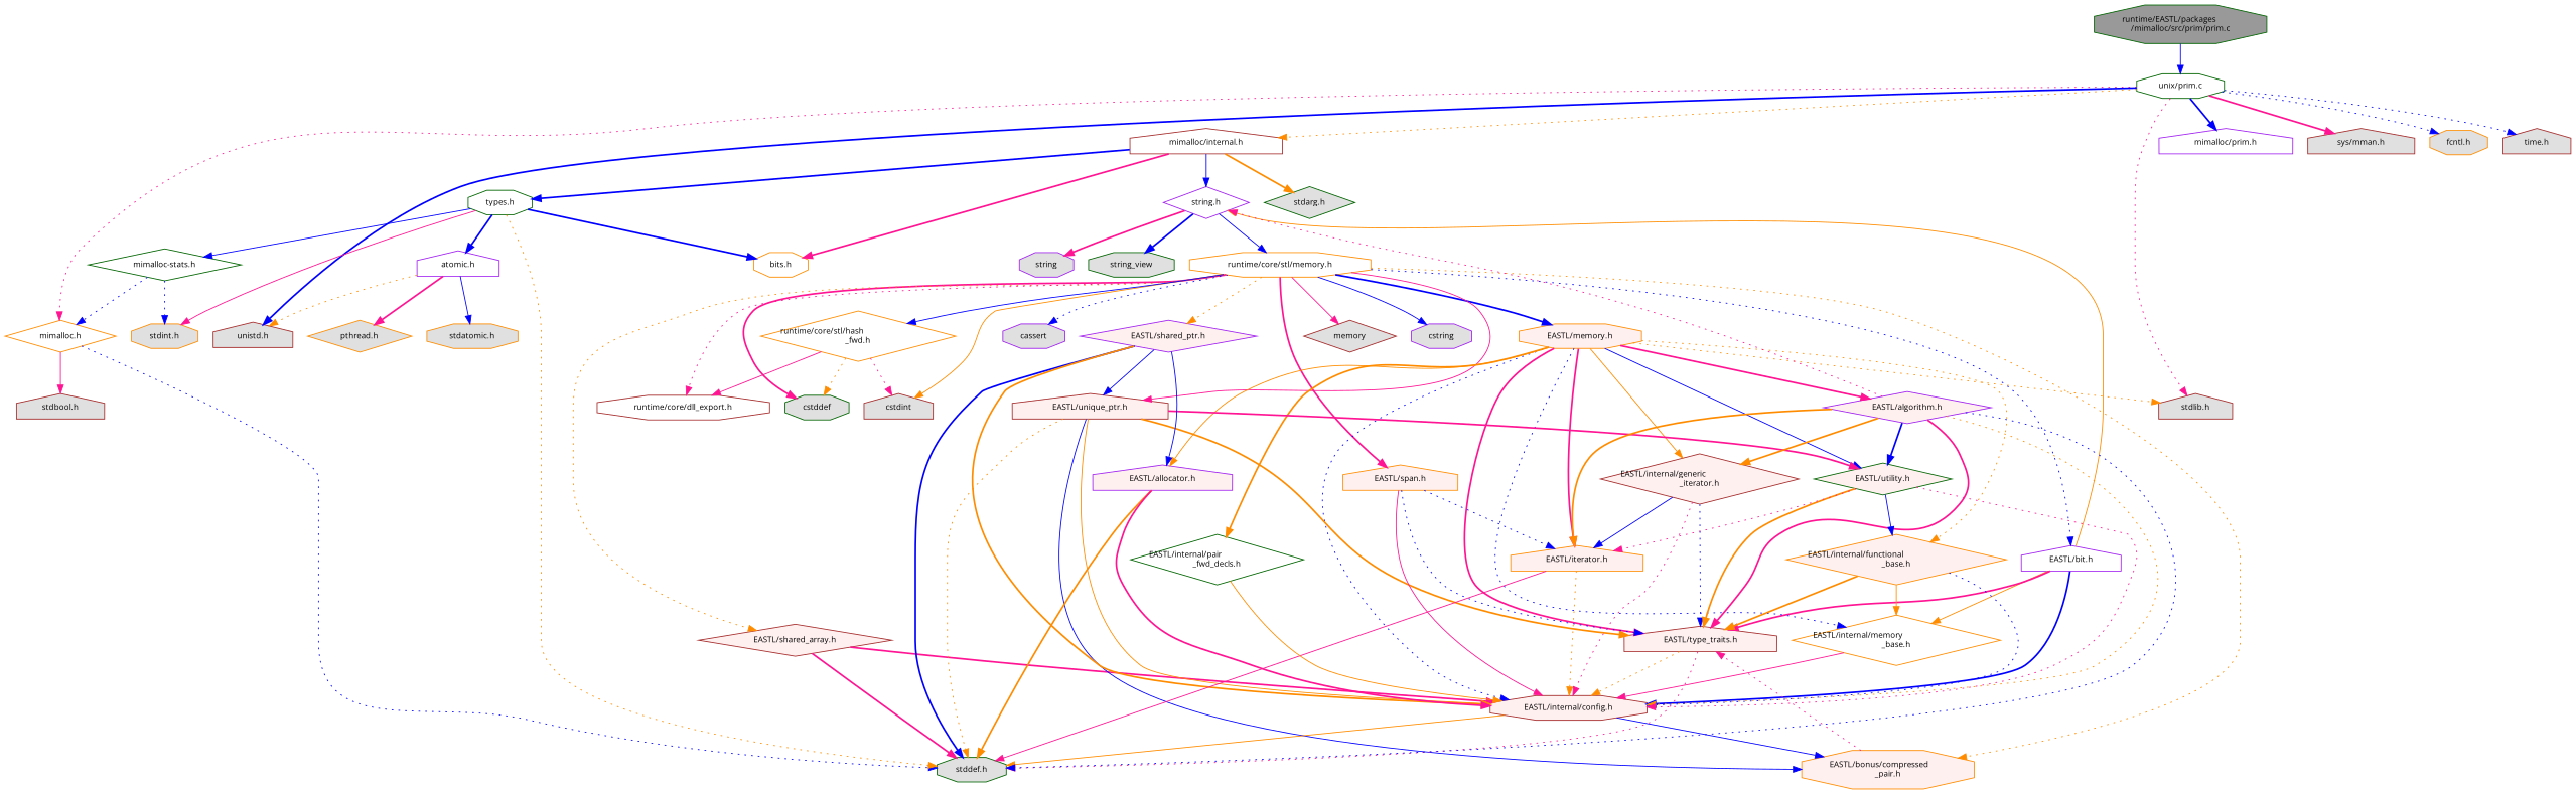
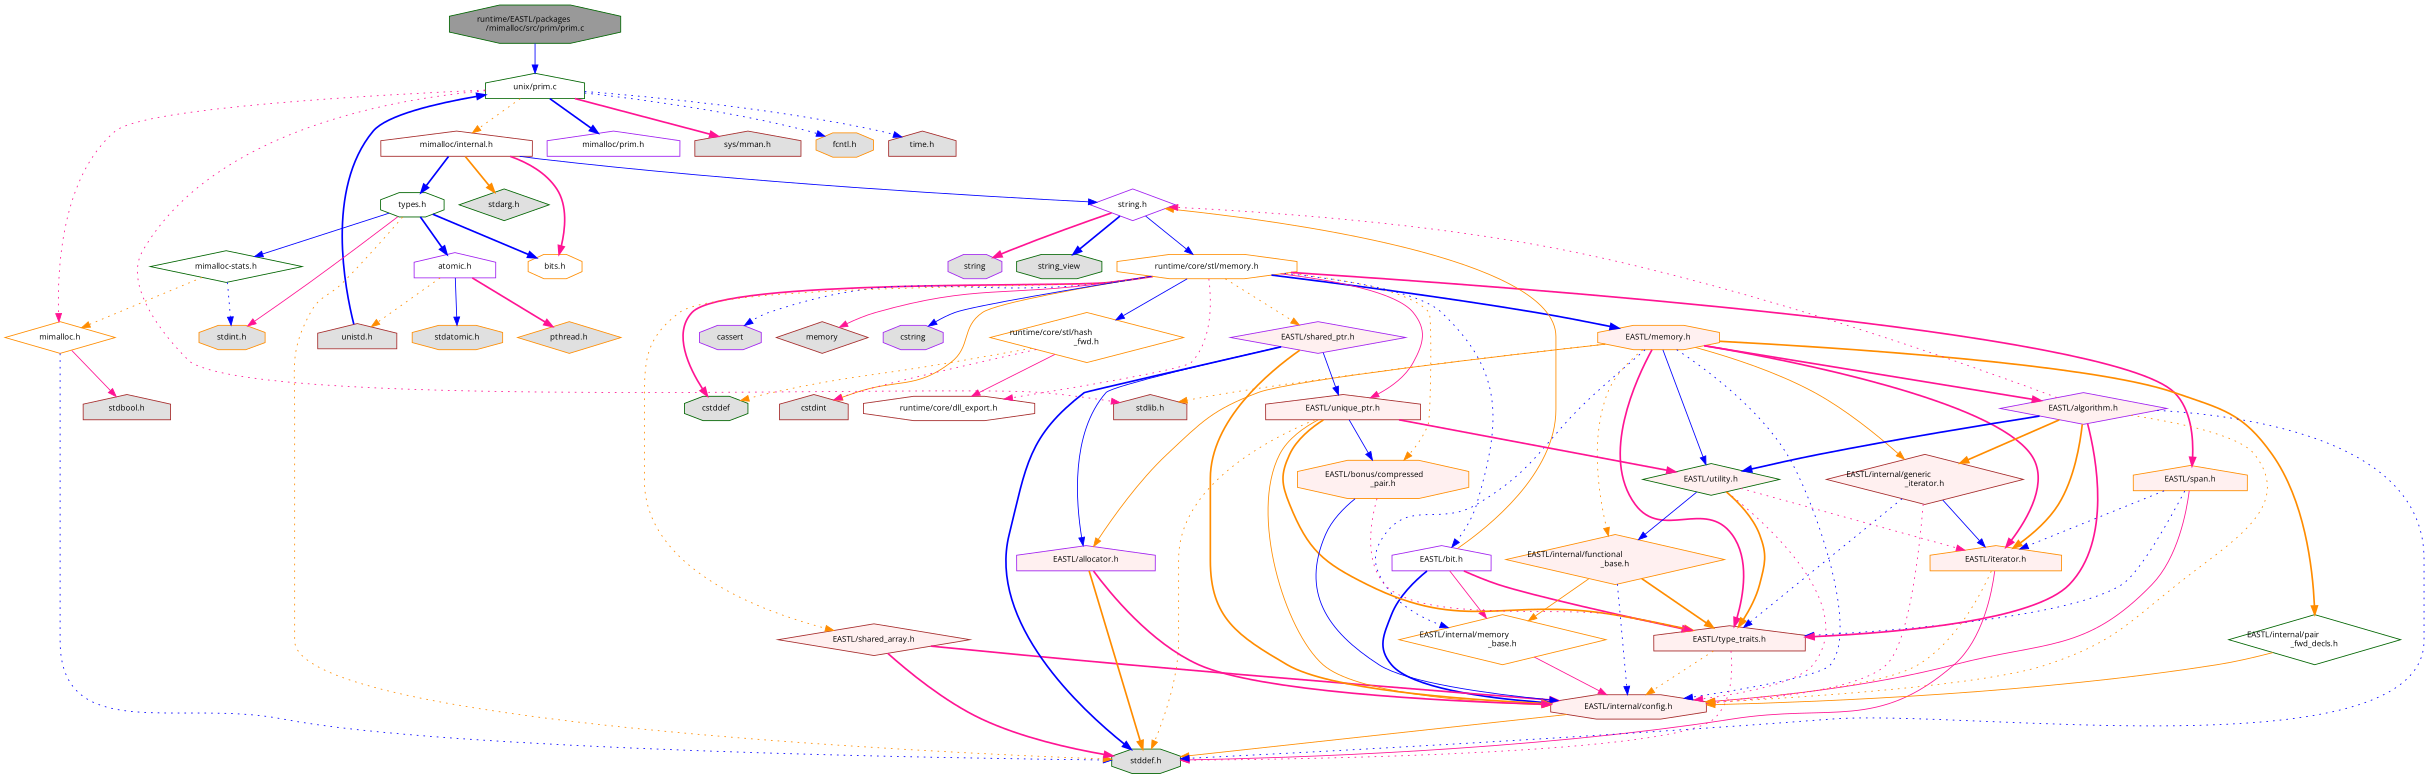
  digraph {
    fontname="Open Sans"
    node [color=darkorange fillcolor="#E0E0E0" fontname="Open Sans" fontsize=10 shape=octagon style=filled]
    edge [color=blue fontname="Open Sans" fontsize=10 labelfontname=Helvetica labelfontsize=10 style=dotted]
    n1 [color=darkgreen fillcolor=grey60 fontcolor=black height=0.2 label="runtime/EASTL/packages\l/mimalloc/src/prim/prim.c" width=0.4]
-   n2 [color=darkgreen fillcolor=white height=0.2 label="unix/prim.c" width=0.4]
+   n2 [color=darkgreen fillcolor=white height=0.2 label="unix/prim.c" shape=house width=0.4]
    n3 [fillcolor=white height=0.2 label="mimalloc.h" shape=diamond width=0.4]
    n4 [color=brown fillcolor=white height=0.2 label="mimalloc/internal.h" shape=house width=0.4]
    n5 [color=brown height=0.2 label="unistd.h" shape=house width=0.4]
    n6 [color=brown height=0.2 label="stdlib.h" shape=house width=0.4]
    n7 [color=purple fillcolor=white height=0.2 label="mimalloc/prim.h" shape=house width=0.4]
    n8 [color=brown height=0.2 label="sys/mman.h" shape=house width=0.4]
    n9 [height=0.2 label="fcntl.h" width=0.4]
    n10 [color=brown height=0.2 label="time.h" shape=house width=0.4]
    n11 [color=darkgreen height=0.2 label="stddef.h" width=0.4]
    n12 [color=brown height=0.2 label="stdbool.h" shape=house width=0.4]
    n13 [color=darkgreen fillcolor=white height=0.2 label="types.h" width=0.4]
    n14 [fillcolor=white height=0.2 label="bits.h" width=0.4]
    n15 [color=darkgreen height=0.2 label="stdarg.h" shape=diamond width=0.4]
    n16 [color=purple fillcolor=white height=0.2 label="string.h" shape=diamond width=0.4]
    n17 [color=darkgreen fillcolor=white height=0.2 label="mimalloc-stats.h" shape=diamond width=0.4]
    n18 [height=0.2 label="stdint.h" width=0.4]
    n19 [color=purple fillcolor=white height=0.2 label="atomic.h" shape=house width=0.4]
    n20 [color=purple height=0.2 label=string width=0.4]
    n21 [color=darkgreen height=0.2 label=string_view width=0.4]
    n22 [fillcolor=white height=0.2 label="runtime/core/stl/memory.h" width=0.4]
    n23 [height=0.2 label="pthread.h" shape=diamond width=0.4]
    n24 [height=0.2 label="stdatomic.h" width=0.4]
    n25 [color=darkgreen height=0.2 label=cstddef width=0.4]
    n26 [color=brown height=0.2 label=cstdint shape=house width=0.4]
    n27 [color=purple height=0.2 label=cassert width=0.4]
    n28 [color=brown height=0.2 label=memory shape=diamond width=0.4]
    n29 [color=purple height=0.2 label=cstring width=0.4]
    n30 [color=purple fillcolor=white height=0.2 label="EASTL/bit.h" shape=house width=0.4]
    n31 [fillcolor="#FFF0F0" height=0.2 label="EASTL/memory.h" width=0.4]
    n32 [color=brown fillcolor="#FFF0F0" height=0.2 label="EASTL/shared_array.h" shape=diamond width=0.4]
    n33 [color=brown fillcolor="#FFF0F0" height=0.2 label="EASTL/unique_ptr.h" shape=house width=0.4]
    n34 [fillcolor="#FFF0F0" height=0.2 label="EASTL/bonus/compressed\l_pair.h" width=0.4]
    n35 [color=purple fillcolor="#FFF0F0" height=0.2 label="EASTL/shared_ptr.h" shape=diamond width=0.4]
    n36 [fillcolor="#FFF0F0" height=0.2 label="EASTL/span.h" shape=house width=0.4]
    n37 [color=brown fillcolor=white height=0.2 label="runtime/core/dll_export.h" width=0.4]
    n38 [fillcolor=white height=0.2 label="runtime/core/stl/hash\l_fwd.h" shape=diamond width=0.4]
    n39 [color=brown fillcolor="#FFF0F0" height=0.2 label="EASTL/internal/config.h" width=0.4]
    n40 [fillcolor=white height=0.2 label="EASTL/internal/memory\l_base.h" shape=diamond width=0.4]
    n41 [color=brown fillcolor="#FFF0F0" height=0.2 label="EASTL/type_traits.h" shape=house width=0.4]
    n42 [color=brown fillcolor="#FFF0F0" height=0.2 label="EASTL/internal/generic\l_iterator.h" shape=diamond width=0.4]
    n43 [fillcolor="#FFF0F0" height=0.2 label="EASTL/iterator.h" shape=house width=0.4]
    n44 [color=darkgreen fillcolor=white height=0.2 label="EASTL/internal/pair\l_fwd_decls.h" shape=diamond width=0.4]
    n45 [fillcolor="#FFF0F0" height=0.2 label="EASTL/internal/functional\l_base.h" shape=diamond width=0.4]
    n46 [color=purple fillcolor="#FFF0F0" height=0.2 label="EASTL/algorithm.h" shape=diamond width=0.4]
    n47 [color=darkgreen fillcolor="#FFF0F0" height=0.2 label="EASTL/utility.h" shape=diamond width=0.4]
    n48 [color=purple fillcolor="#FFF0F0" height=0.2 label="EASTL/allocator.h" shape=house width=0.4]
    n1 -> n2 [style=solid]
    n2 -> n3 [color=deeppink]
    n2 -> n4 [color=darkorange]
-   n2 -> n5 [style=bold]
+   n5 -> n2 [style=bold]
    n2 -> n6 [color=deeppink]
    n2 -> n7 [style=bold]
    n2 -> n8 [color=deeppink style=bold]
    n2 -> n9
    n2 -> n10
    n3 -> n11
    n3 -> n12 [color=deeppink style=solid]
    n4 -> n13 [style=bold]
    n4 -> n14 [color=deeppink style=bold]
    n4 -> n15 [color=darkorange style=bold]
    n4 -> n16 [style=solid]
    n13 -> n11 [color=darkorange]
    n13 -> n14 [style=bold]
    n13 -> n17 [style=solid]
    n13 -> n18 [color=deeppink style=solid]
    n13 -> n19 [style=bold]
    n16 -> n20 [color=deeppink style=bold]
    n16 -> n21 [style=bold]
    n16 -> n22 [style=solid]
-   n17 -> n3
+   n17 -> n3 [color=darkorange]
    n17 -> n18
    n19 -> n5 [color=darkorange]
    n19 -> n23 [color=deeppink style=bold]
    n19 -> n24 [style=solid]
    n22 -> n25 [color=deeppink style=bold]
    n22 -> n26 [color=darkorange style=solid]
    n22 -> n27
    n22 -> n28 [color=deeppink style=solid]
    n22 -> n29 [style=solid]
    n22 -> n30
    n22 -> n31 [style=bold]
    n22 -> n32 [color=darkorange]
    n22 -> n33 [color=deeppink style=solid]
    n22 -> n34 [color=darkorange]
    n22 -> n35 [color=darkorange]
    n22 -> n36 [color=deeppink style=bold]
    n22 -> n37 [color=deeppink]
    n22 -> n38 [style=solid]
    n30 -> n16 [color=darkorange style=solid]
    n30 -> n39 [style=bold]
-   n30 -> n40 [color=darkorange style=solid]
+   n30 -> n40 [color=deeppink style=solid]
    n30 -> n41 [color=deeppink style=bold]
    n31 -> n6 [color=darkorange]
    n31 -> n39
    n31 -> n40
    n31 -> n41 [color=deeppink style=bold]
    n31 -> n42 [color=darkorange style=solid]
    n31 -> n43 [color=deeppink style=bold]
    n31 -> n44 [color=darkorange style=bold]
    n31 -> n45 [color=darkorange]
    n31 -> n46 [color=deeppink style=bold]
    n31 -> n47 [style=solid]
    n31 -> n48 [color=darkorange style=solid]
    n32 -> n11 [color=deeppink style=bold]
    n32 -> n39 [color=deeppink style=bold]
    n33 -> n11 [color=darkorange]
    n33 -> n34 [style=solid]
    n33 -> n39 [color=darkorange style=solid]
    n33 -> n41 [color=darkorange style=bold]
    n33 -> n47 [color=deeppink style=bold]
-   n39 -> n34 [style=solid]
+   n34 -> n39 [style=solid]
    n34 -> n41 [color=deeppink]
    n35 -> n11 [style=bold]
    n35 -> n33 [style=solid]
    n35 -> n39 [color=darkorange style=bold]
    n35 -> n48 [style=solid]
    n36 -> n39 [color=deeppink style=solid]
    n36 -> n41
    n36 -> n43
    n38 -> n25 [color=darkorange]
    n38 -> n26 [color=deeppink]
    n38 -> n37 [color=deeppink style=solid]
    n39 -> n11 [color=darkorange style=solid]
    n40 -> n39 [color=deeppink style=solid]
    n41 -> n11 [color=deeppink]
    n41 -> n39 [color=darkorange]
    n42 -> n39 [color=deeppink]
    n42 -> n41
    n42 -> n43 [style=solid]
    n43 -> n11 [color=deeppink style=solid]
    n43 -> n39 [color=darkorange]
    n44 -> n39 [color=darkorange style=solid]
    n45 -> n39
    n45 -> n40 [color=darkorange style=solid]
    n45 -> n41 [color=darkorange style=bold]
    n46 -> n11
    n46 -> n16 [color=deeppink]
    n46 -> n39 [color=darkorange]
    n46 -> n41 [color=deeppink style=bold]
    n46 -> n42 [color=darkorange style=bold]
    n46 -> n43 [color=darkorange style=bold]
    n46 -> n47 [style=bold]
    n47 -> n39 [color=deeppink]
    n47 -> n41 [color=darkorange style=bold]
    n47 -> n43 [color=deeppink]
    n47 -> n45 [style=solid]
    n48 -> n11 [color=darkorange style=bold]
    n48 -> n39 [color=deeppink style=bold]
  }
